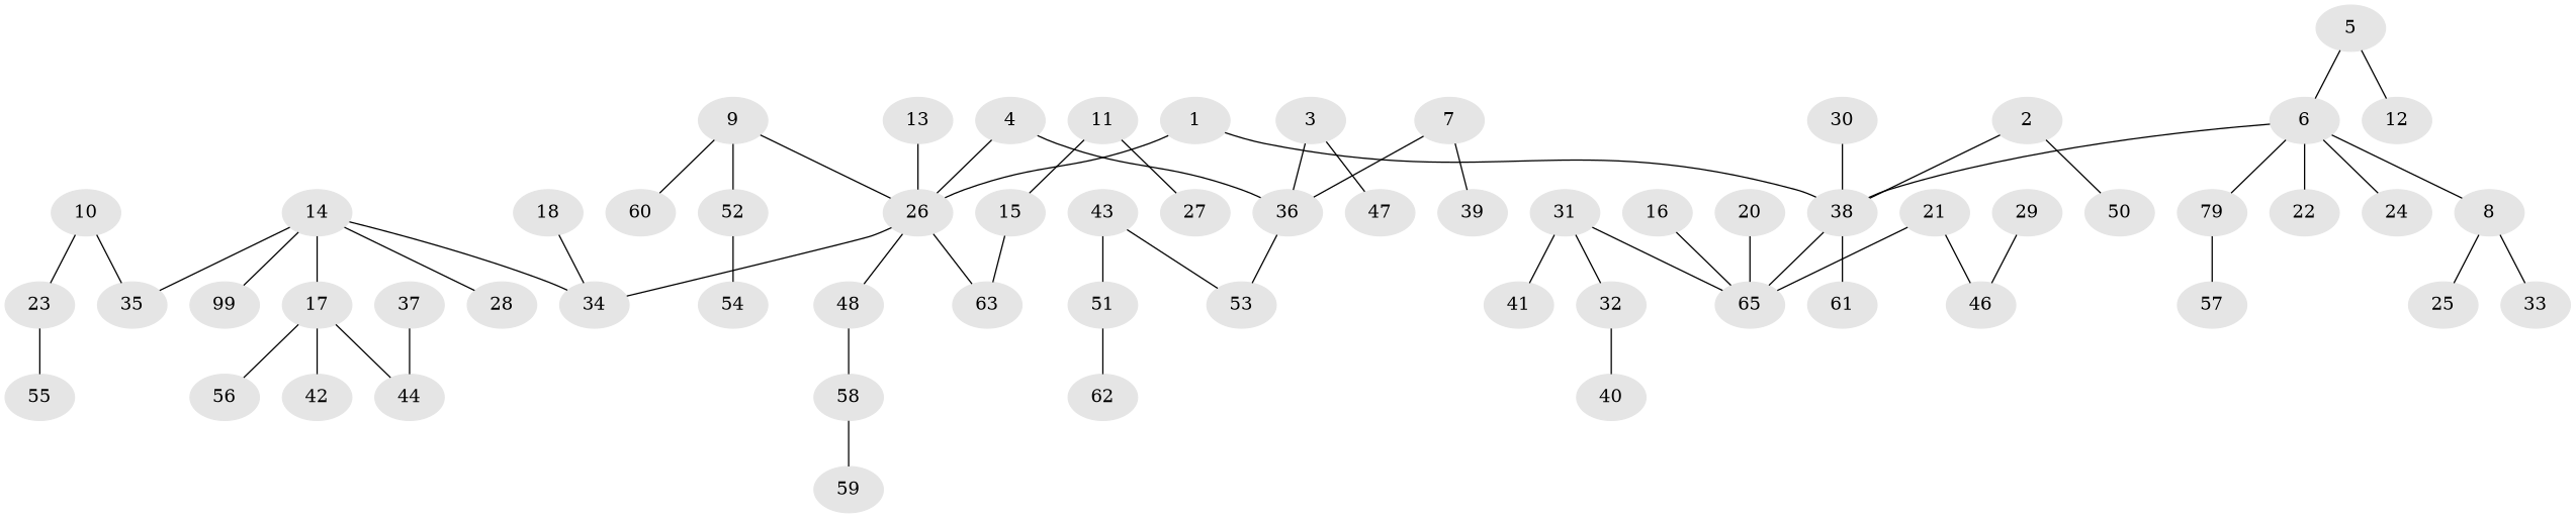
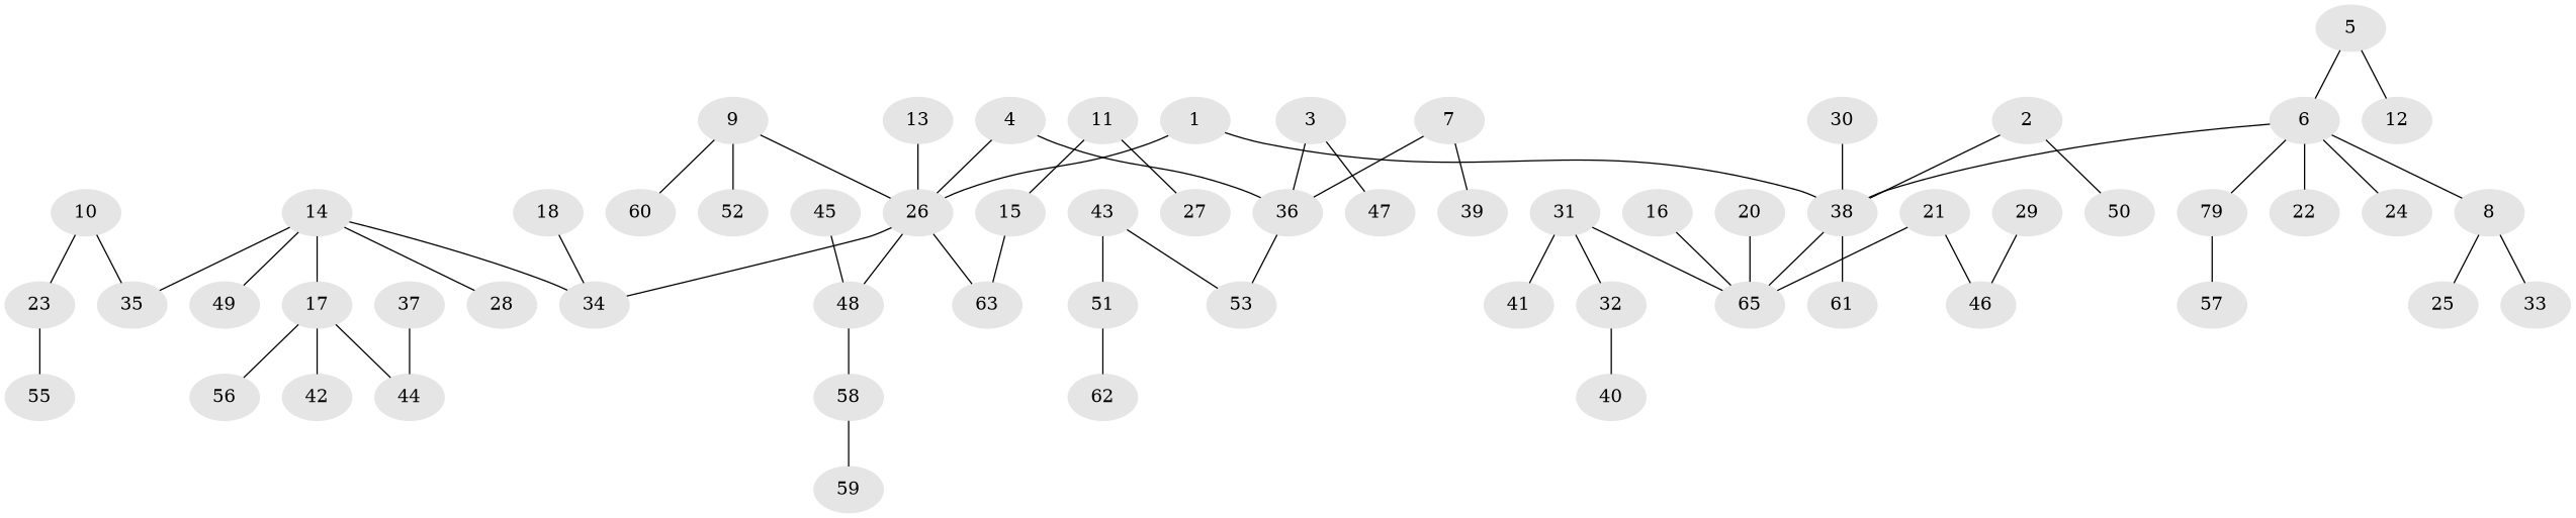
  graph {
    node [color=gray90 style=filled]
    edge [weight=1.0]
    1
    26
    38
    34
    63
    48
    n7 [label=65]
    61
    2
    50
    3
    36
    47
    53
    4
    5
    6
    12
    n19 [label=79]
    22
    24
    8
    57
    7
    39
    25
    33
    9
    52
    60
-   54
    10
    23
    35
    55
    11
    15
    27
    13
    14
    17
    28
-   49 [label=99]
+   49
    42
    44
    56
    16
    18
    20
    21
    46
    58
    29
    30
    31
    32
    41
    40
    37
    43
    51
    62
+   45
    59
    1 -- 26
    1 -- 38
    26 -- 34
    26 -- 63
    26 -- 48
    38 -- n7
    38 -- 61
    48 -- 58
    2 -- 38
    2 -- 50
    3 -- 36
    3 -- 47
    36 -- 53
    4 -- 26
    4 -- 36
    5 -- 6
    5 -- 12
    6 -- 38
    6 -- n19
    6 -- 22
    6 -- 24
    6 -- 8
    n19 -- 57
    8 -- 25
    8 -- 33
    7 -- 36
    7 -- 39
    9 -- 26
    9 -- 52
    9 -- 60
-   52 -- 54
    10 -- 23
    10 -- 35
    23 -- 55
    11 -- 15
    11 -- 27
    15 -- 63
    13 -- 26
    14 -- 34
    14 -- 35
    14 -- 17
    14 -- 28
    14 -- 49
    17 -- 42
    17 -- 44
    17 -- 56
    16 -- n7
    18 -- 34
    20 -- n7
    21 -- n7
    21 -- 46
    58 -- 59
    29 -- 46
    30 -- 38
    31 -- n7
    31 -- 32
    31 -- 41
    32 -- 40
    37 -- 44
    43 -- 53
    43 -- 51
    51 -- 62
+   45 -- 48
  }
